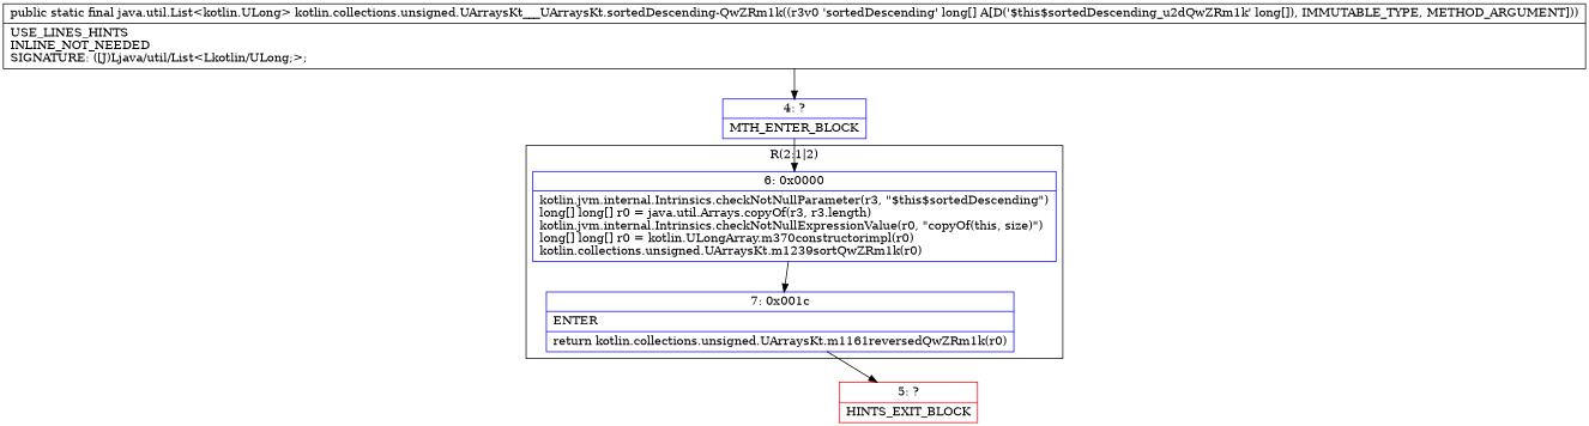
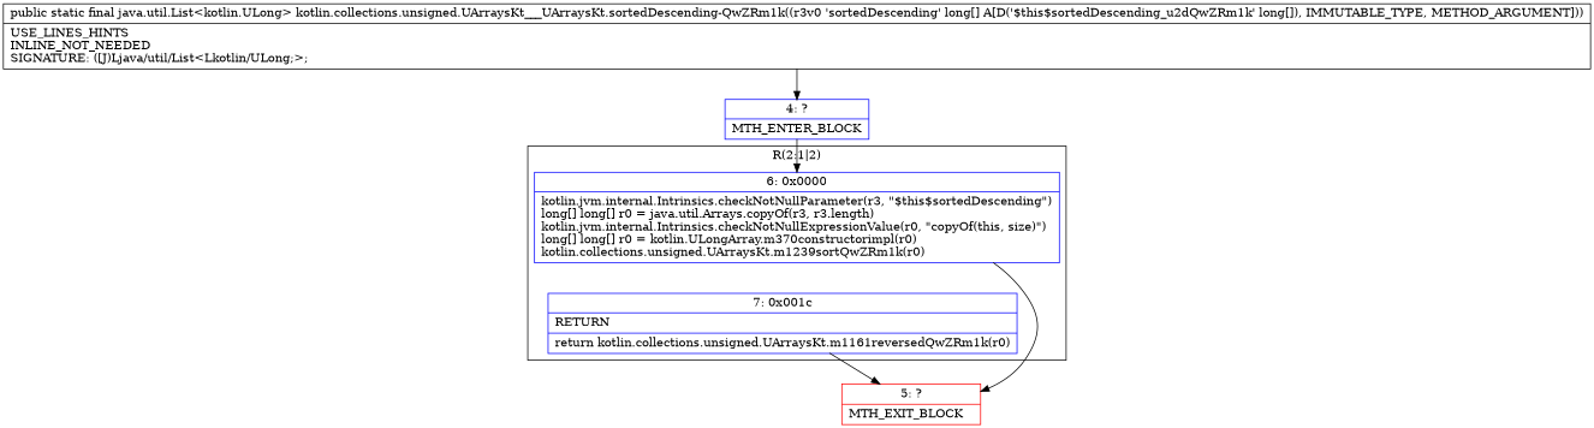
  digraph {
    node [color=blue shape=record]
    n1 [label="{6\:\ 0x0000|kotlin.jvm.internal.Intrinsics.checkNotNullParameter(r3, \"$this$sortedDescending\")\llong[] long[] r0 = java.util.Arrays.copyOf(r3, r3.length)\lkotlin.jvm.internal.Intrinsics.checkNotNullExpressionValue(r0, \"copyOf(this, size)\")\llong[] long[] r0 = kotlin.ULongArray.m370constructorimpl(r0)\lkotlin.collections.unsigned.UArraysKt.m1239sortQwZRm1k(r0)\l}"]
-   n2 [label="{7\:\ 0x001c|ENTER\l|return kotlin.collections.unsigned.UArraysKt.m1161reversedQwZRm1k(r0)\l}"]
-   n3 [color=red label="{5\:\ ?|HINTS_EXIT_BLOCK\l}"]
+   n2 [label="{7\:\ 0x001c|RETURN\l|return kotlin.collections.unsigned.UArraysKt.m1161reversedQwZRm1k(r0)\l}"]
+   n3 [color=red label="{5\:\ ?|MTH_EXIT_BLOCK\l}"]
    n4 [label="{4\:\ ?|MTH_ENTER_BLOCK\l}"]
    n5 [label="{public static final java.util.List\<kotlin.ULong\> kotlin.collections.unsigned.UArraysKt___UArraysKt.sortedDescending\-QwZRm1k((r3v0 'sortedDescending' long[] A[D('$this$sortedDescending_u2dQwZRm1k' long[]), IMMUTABLE_TYPE, METHOD_ARGUMENT]))  | USE_LINES_HINTS\lINLINE_NOT_NEEDED\lSIGNATURE: ([J)Ljava\/util\/List\<Lkotlin\/ULong;\>;\l}" color=""]
    subgraph cluster_1 {
      label="R(2:1|2)"
      n1
      n2
    }
-   n1 -> n2
+   n1 -> n3
    n2 -> n3
    n4 -> n1
    n5 -> n4
  }
